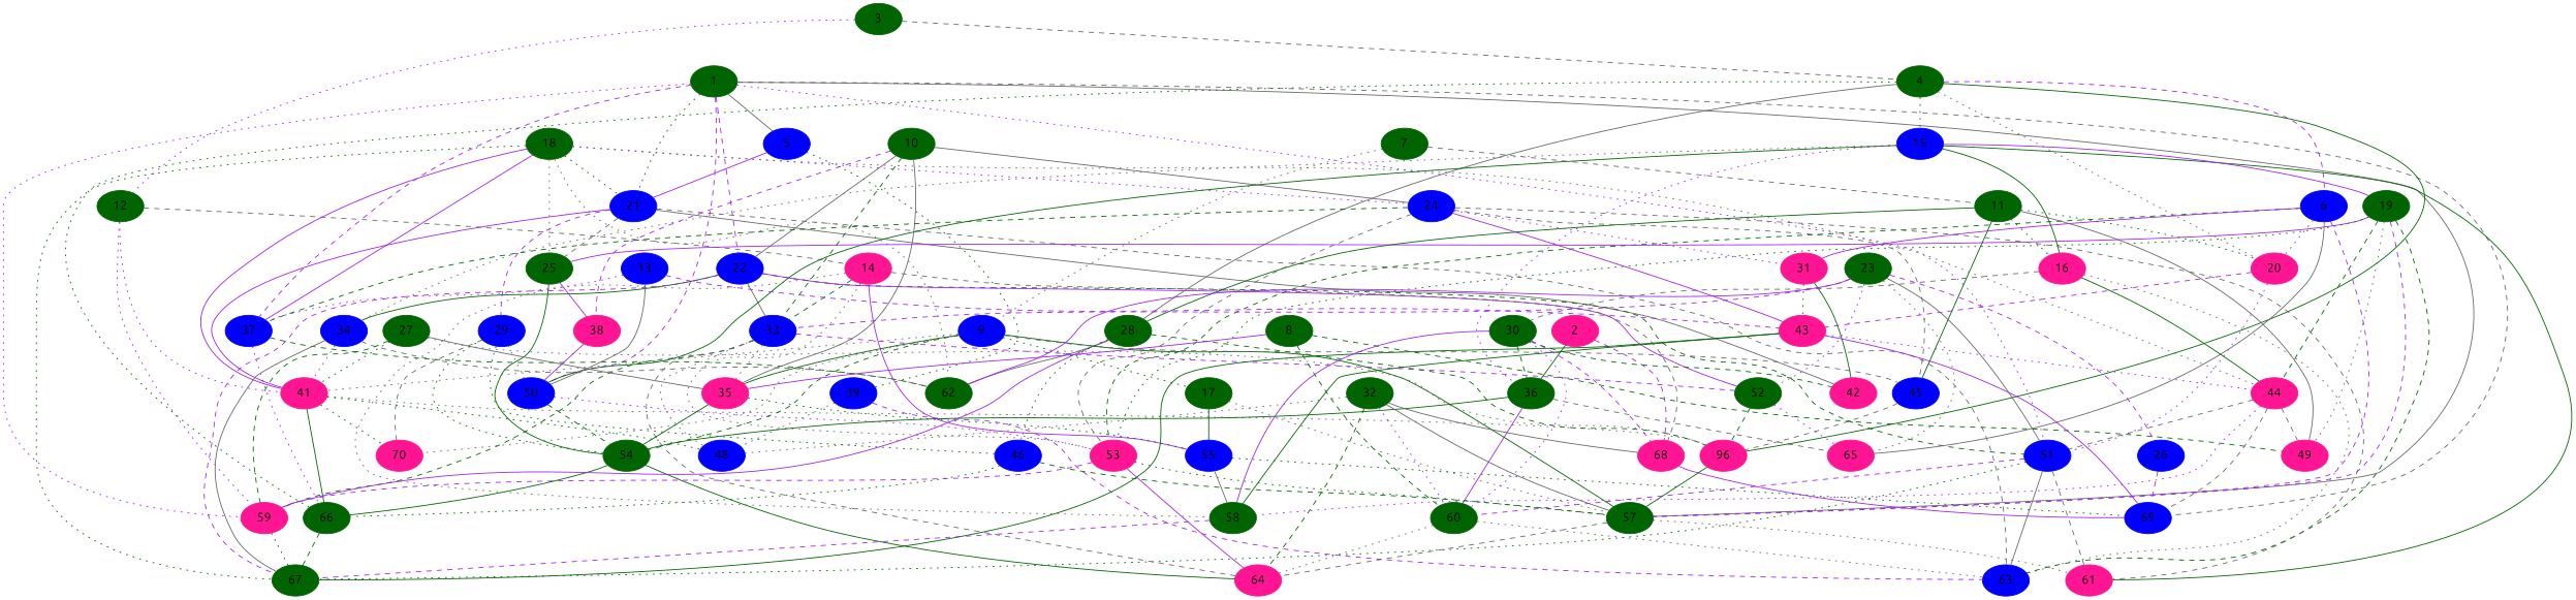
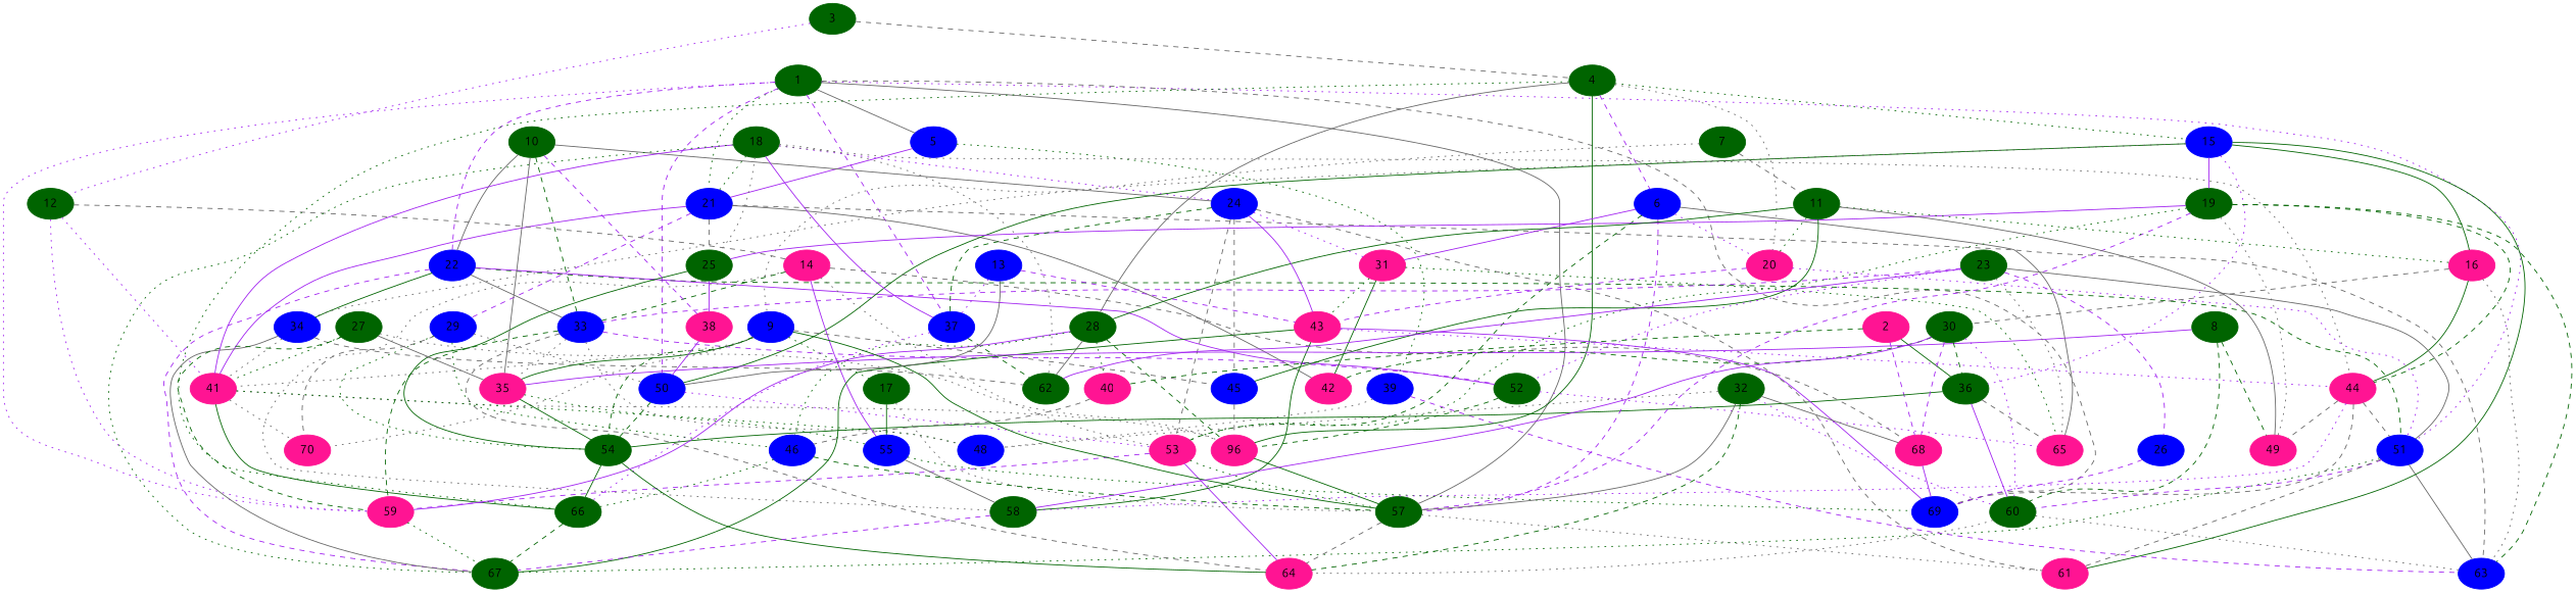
  graph {
    fontname=Ubuntu
    node [color=darkgreen fontname=Ubuntu style=filled]
    edge [color=darkgreen fontname=Ubuntu style=dotted weight=1.0]
    5 [color=blue]
    1
    21 [color=blue]
    22 [color=blue]
    37 [color=blue]
    50 [color=blue]
    51 [color=blue]
    57
    59 [color=deeppink]
    69 [color=blue]
    39 [color=blue]
    41 [color=deeppink]
    63 [color=blue]
    25
    29 [color=blue]
    42 [color=deeppink]
    33 [color=blue]
    34 [color=blue]
    67
    52
    66
    62
    53 [color=deeppink]
    54
    60
    61 [color=deeppink]
    64 [color=deeppink]
    2 [color=deeppink]
    36
+   40 [color=deeppink]
    68 [color=deeppink]
    65 [color=deeppink]
    46 [color=blue]
    3
    4
    12
    6 [color=blue]
    15 [color=blue]
    20 [color=deeppink]
    28
    n41 [color=deeppink label=96]
    14 [color=deeppink]
    31 [color=deeppink]
    16 [color=deeppink]
    19
    43 [color=deeppink]
    48 [color=blue]
    9 [color=blue]
    7
    11
    35 [color=deeppink]
    17
    45 [color=blue]
    70 [color=deeppink]
    49 [color=deeppink]
    8
    55 [color=blue]
    10
    24 [color=blue]
    38 [color=deeppink]
    30
    44 [color=deeppink]
    58
    13 [color=blue]
    18
    23
    26 [color=blue]
    27
    32
    5 -- 21 [color=purple style=solid]
    5 -- 39
    1 -- 5 [color=gray40 style=solid]
    1 -- 21
    1 -- 22 [color=purple style=dashed]
    1 -- 37 [color=purple style=dashed]
    1 -- 50 [color=purple style=dashed weight=2.0]
    1 -- 51 [color=purple]
    1 -- 57 [color=gray40 style=solid]
    1 -- 59 [color=purple]
    1 -- 69 [color=gray40 style=dashed]
    21 -- 41 [color=purple style=solid]
    21 -- 63 [color=gray40 style=dashed]
    21 -- 25 [color=gray40 style=dashed]
    21 -- 29 [color=purple style=dashed]
    21 -- 42 [color=gray40 style=solid]
    22 -- 51 [style=dashed]
    22 -- 33 [color=gray40 style=solid]
    22 -- 34 [style=solid]
    22 -- 67 [color=purple style=dashed]
    22 -- 52 [color=purple style=solid]
    37 -- 66 [color=purple]
    37 -- 62 [style=dashed]
    50 -- 53 [color=purple]
    50 -- 54 [style=dashed]
    51 -- 63 [color=gray40 style=solid]
    51 -- 67
    51 -- 60 [color=purple style=dashed]
    51 -- 61 [color=gray40 style=dashed]
    57 -- 61 [color=gray40]
    57 -- 64 [color=gray40 style=dashed]
    59 -- 67
    39 -- 63 [color=purple style=dashed]
    39 -- 48 [color=gray40]
    41 -- 66 [style=solid]
    41 -- n41 [color=gray40]
    41 -- 48
-   41 -- 70
+   41 -- 70 [color=gray40]
    25 -- 54 [style=solid]
    25 -- 38 [color=purple style=solid]
    29 -- 50 [color=gray40]
    29 -- 54
    29 -- 46
    29 -- 70 [color=gray40 style=dashed]
    33 -- 59 [style=dashed]
    33 -- 52 [color=purple style=dashed]
    33 -- 64 [color=gray40 style=dashed]
    33 -- 48 [color=gray40 weight=2.0]
    33 -- 35 [color=gray40]
    34 -- 41 [color=gray40]
    34 -- 67 [color=gray40 style=solid]
    34 -- 62 [color=gray40 style=dashed]
    52 -- 65 [color=purple]
    52 -- n41 [style=dashed]
    66 -- 67 [style=dashed]
    53 -- 57
    53 -- 59 [color=purple style=dashed]
    53 -- 64 [color=purple style=solid]
    54 -- 66 [style=solid]
    54 -- 64 [style=solid]
    60 -- 63 [color=gray40]
    60 -- 64 [color=gray40]
    2 -- 36 [style=solid]
+   2 -- 40 [style=dashed]
    2 -- 68 [color=purple style=dashed]
    36 -- 54 [style=solid]
    36 -- 60 [color=purple style=solid]
    36 -- 65 [color=gray40 style=dashed]
+   40 -- 46 [color=gray40 style=dashed]
    68 -- 69 [color=purple style=solid]
    46 -- 57 [style=dashed]
    46 -- 66
    3 -- 4 [color=gray40 style=dashed]
    3 -- 12 [color=purple]
    4 -- 66
    4 -- 6 [color=purple style=dashed]
    4 -- 15
    4 -- 20 [color=gray40]
    4 -- 28 [color=gray40 style=solid]
    4 -- n41 [style=solid]
    12 -- 59 [color=purple]
    12 -- 41 [color=purple]
    12 -- 14 [color=gray40 style=dashed]
    6 -- 57 [color=purple style=dashed weight=2.0]
    6 -- 53 [style=dashed]
    6 -- 65 [color=gray40 style=solid]
    6 -- 20 [color=purple]
    6 -- 31 [color=purple style=solid]
    15 -- 50 [style=solid]
    15 -- 34 [color=gray40]
    15 -- 61 [style=solid]
    15 -- 36 [color=purple]
    15 -- 16 [style=solid]
    15 -- 19 [color=purple style=solid]
    20 -- 51 [color=purple]
    20 -- 43 [color=purple style=dashed]
    28 -- 59 [color=purple style=solid]
    28 -- 62 [color=gray40 style=solid]
+   28 -- 40
    28 -- 46
    28 -- n41 [style=dashed]
    n41 -- 57 [style=solid]
    14 -- 33 [style=dashed]
    14 -- 53 [color=gray40]
    14 -- 68 [color=gray40 style=dashed]
    14 -- 55 [color=purple style=solid]
    14 -- 58 [color=gray40]
    31 -- 42 [style=solid]
+   31 -- 65 [weight=2.0]
    31 -- 43
    16 -- 63 [color=gray40]
    16 -- 30 [color=gray40 style=dashed]
    16 -- 44 [style=solid]
    19 -- 57 [color=purple style=dashed]
    19 -- 63 [style=dashed]
    19 -- 25 [color=purple style=solid]
    19 -- 53
    19 -- 49 [color=gray40]
    19 -- 44 [style=dashed]
    43 -- 69 [color=purple style=solid]
    43 -- 67 [style=solid]
    43 -- 44 [color=purple]
    43 -- 58 [style=solid]
    9 -- 57 [style=solid]
    9 -- 41 [color=gray40]
    9 -- 54 [style=dashed]
    9 -- 35 [style=solid]
    9 -- 17 [weight=2.0]
    9 -- 45 [color=gray40 style=dashed]
    9 -- 70 [color=gray40]
    7 -- 9 [color=gray40]
    7 -- 11 [color=gray40 style=dashed]
    11 -- 20
    11 -- 28 [style=solid]
    11 -- 16
    11 -- 45 [style=solid]
    11 -- 49 [color=gray40 style=solid]
    35 -- 54 [style=solid]
    35 -- 55
    17 -- 57 [color=gray40]
    17 -- 55 [style=solid]
    45 -- n41 [color=gray40 style=dashed]
    8 -- 60 [style=dashed]
    8 -- 35 [color=purple style=solid]
    8 -- 49 [style=dashed]
    55 -- 69
    55 -- 58 [color=gray40 style=solid]
    10 -- 22 [color=gray40 style=solid]
    10 -- 33 [style=dashed]
    10 -- 35 [color=gray40 style=solid]
    10 -- 24 [color=gray40 style=solid]
    10 -- 38 [color=purple style=dashed]
    24 -- 37 [style=dashed]
    24 -- 53 [color=gray40 style=dashed]
    24 -- 61 [color=gray40 style=dashed]
    24 -- 31 [color=purple]
    24 -- 43 [color=purple style=solid]
    24 -- 45 [color=gray40 style=dashed]
    38 -- 50 [color=purple style=solid]
    30 -- 42 [style=dashed]
    30 -- 60 [color=purple]
    30 -- 36 [style=dashed]
    30 -- 68 [color=purple style=dashed]
    30 -- 58 [color=purple style=solid]
    44 -- 51 [color=gray40 style=dashed]
    44 -- 69 [color=gray40 style=dashed]
    44 -- 49 [color=gray40 style=dashed]
    44 -- 58 [color=purple]
    58 -- 67 [color=purple style=dashed]
    13 -- 37 [color=purple]
    13 -- 50 [color=gray40 style=solid weight=2.0]
    13 -- 43 [color=purple style=dashed]
    18 -- 21
    18 -- 37 [color=purple style=solid]
    18 -- 41 [color=purple style=solid weight=2.0]
    18 -- 25 [color=gray40]
    18 -- 67
    18 -- 62 [color=gray40]
    18 -- 24 [color=purple]
    18 -- 44 [color=gray40]
    23 -- 51 [color=gray40 style=solid]
    23 -- 33 [color=purple style=dashed]
    23 -- 52 [color=purple]
    23 -- 62 [color=purple style=solid]
    23 -- 65 [color=gray40]
    23 -- 26 [color=purple style=dashed]
    26 -- 69 [color=purple style=dashed]
    27 -- 59 [style=dashed]
    27 -- 41
    27 -- n41 [color=gray40]
    27 -- 35 [color=gray40 style=solid]
    32 -- 57 [color=gray40 style=solid]
    32 -- 60 [color=purple]
    32 -- 64 [style=dashed]
    32 -- 68 [color=gray40 style=solid]
    32 -- 48 [color=gray40]
  }
